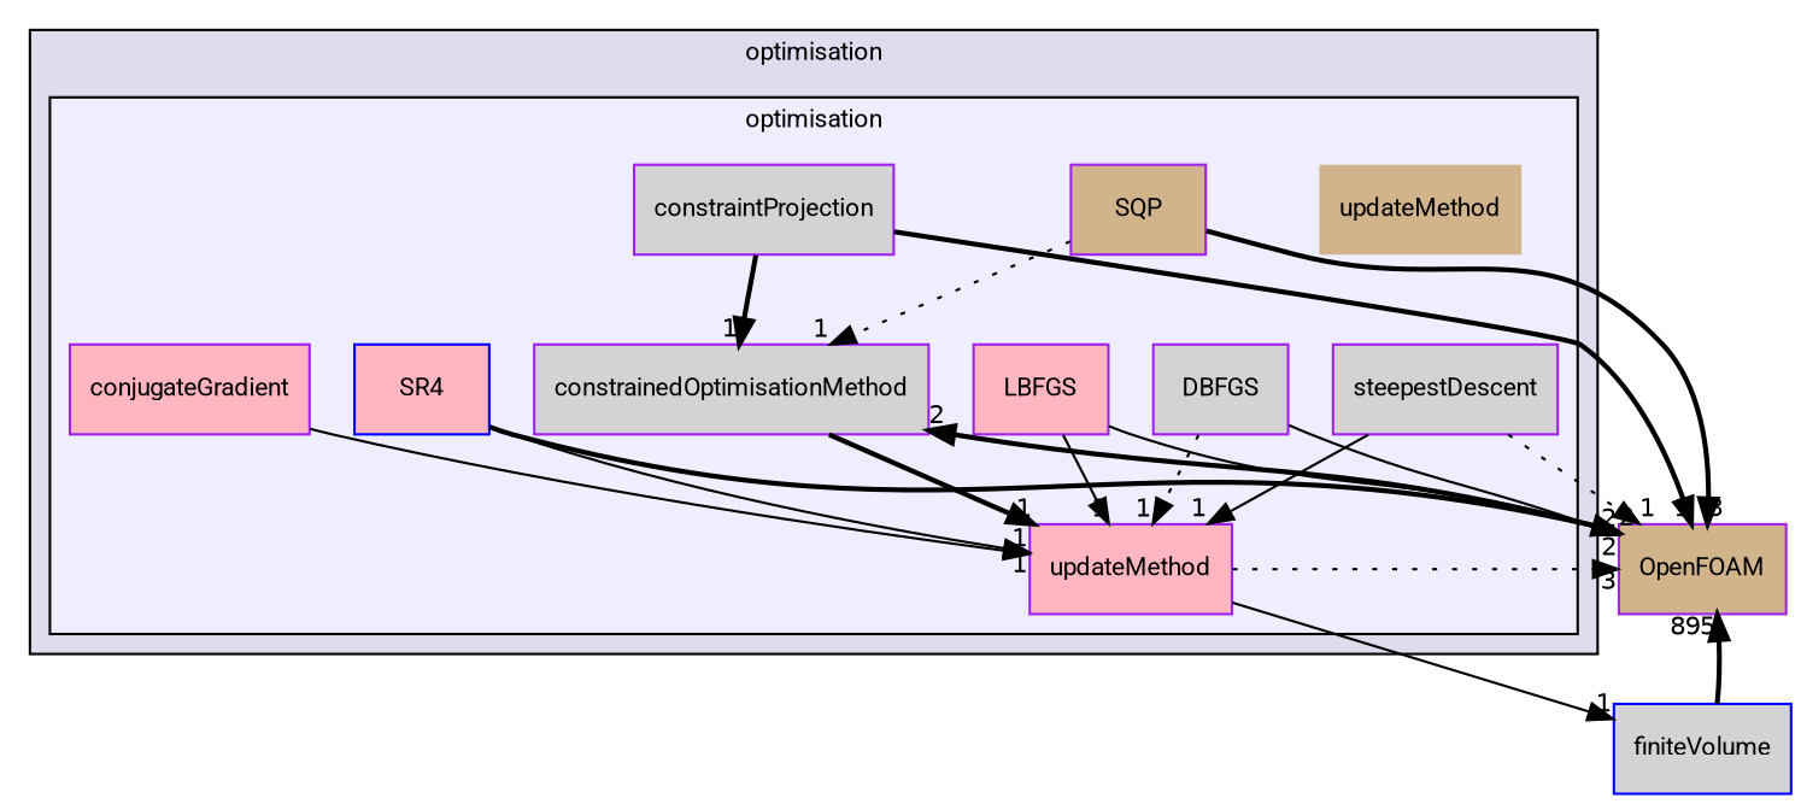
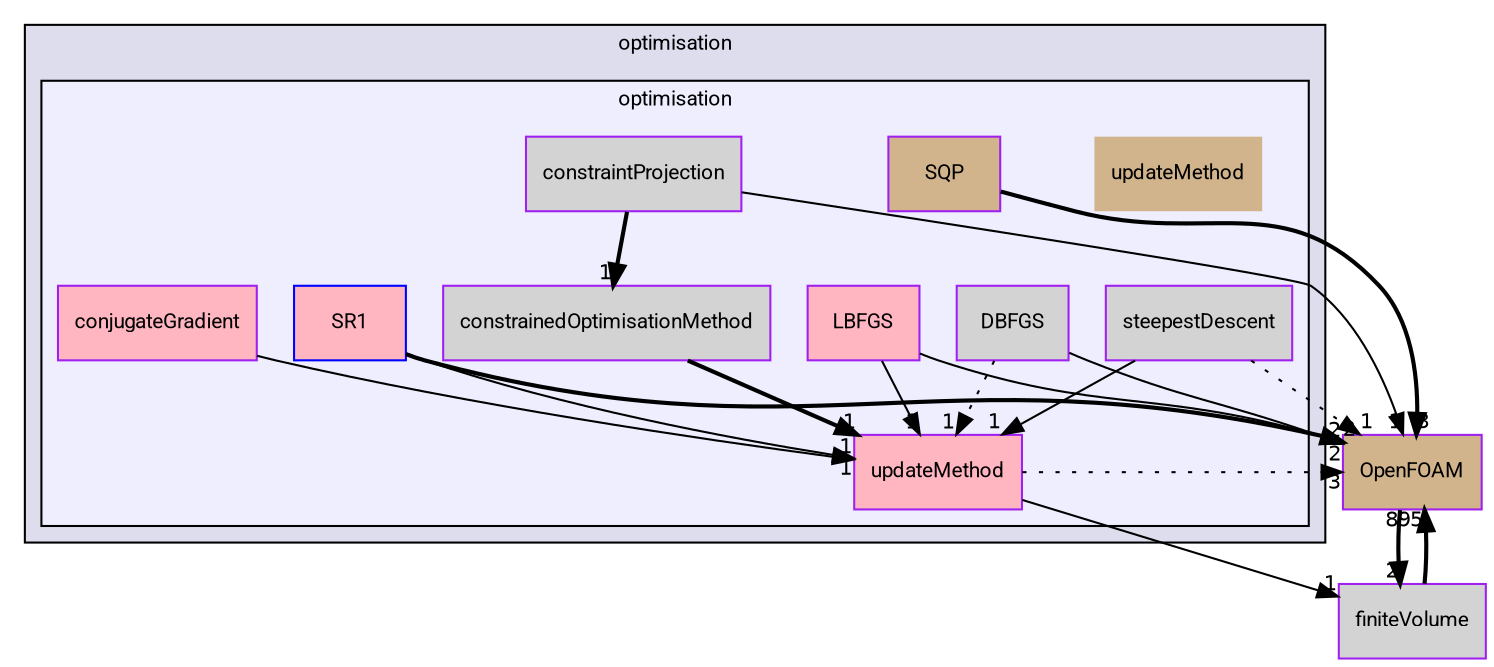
  digraph {
    compound=true
    fontname=Roboto
    node [color=purple fillcolor=lightgrey fontname=Roboto fontsize=10 shape=box style=filled]
    edge [fontname=Roboto headlabel=1 labeldistance=1.5 labelfontname=Helvetica labelfontsize=10 style=solid]
    n1 [color=blue fillcolor=tan label=updateMethod shape=plaintext]
    n2 [fillcolor=lightpink label=conjugateGradient]
    n3 [label=constrainedOptimisationMethod]
    n4 [label=constraintProjection]
    n5 [label=DBFGS]
    n6 [fillcolor=lightpink label=LBFGS]
    n7 [fillcolor=tan label=SQP]
-   n8 [color=blue fillcolor=lightpink label=SR4]
+   n8 [color=blue fillcolor=lightpink label=SR1]
    n9 [label=steepestDescent]
    n10 [fillcolor=lightpink label=updateMethod]
    n11 [fillcolor=tan label=OpenFOAM]
-   n12 [color=blue label=finiteVolume]
+   n12 [label=finiteVolume]
    subgraph cluster_1 {
      bgcolor="#ddddee"
      fontsize=10
      label=optimisation
      pencolor=black
      subgraph cluster_2 {
        bgcolor="#eeeeff"
        fontsize=10
        label=optimisation
        pencolor=black
        n1
        n2
        n3
        n4
        n5
        n6
        n7
        n8
        n9
        n10
      }
    }
    n2 -> n10
    n3 -> n10 [style=bold]
    n4 -> n3 [style=bold]
-   n4 -> n11 [style=bold]
+   n4 -> n11
    n5 -> n10 [style=dotted]
    n5 -> n11 [headlabel=2]
    n6 -> n10
    n6 -> n11 [headlabel=2]
-   n7 -> n3 [style=dotted]
    n7 -> n11 [headlabel=3 style=bold]
    n8 -> n10
    n8 -> n11 [headlabel=2 style=bold]
    n9 -> n10
    n9 -> n11 [style=dotted]
    n10 -> n11 [headlabel=3 style=dotted]
    n10 -> n12
-   n11 -> n3 [headlabel=2 style=bold]
+   n11 -> n12 [headlabel=2 style=bold]
    n12 -> n11 [headlabel=895 style=bold]
  }
